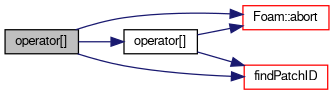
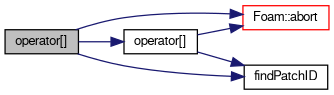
  digraph {
    rankdir=LR
    node [color=black fontname=FreeSans fontsize=10 shape=record]
    edge [color=midnightblue fontname=FreeSans fontsize=10 labelfontname=FreeSans labelfontsize=10 style=solid]
    n1 [fillcolor=grey75 fontcolor=black height=0.2 label="operator[]" style=filled width=0.4]
    n2 [color=red height=0.2 label="Foam::abort" width=0.4]
-   n3 [color=red height=0.2 label=findPatchID width=0.4]
+   n3 [height=0.2 label=findPatchID width=0.4]
    n4 [height=0.2 label="operator[]" width=0.4]
    n1 -> n2
    n1 -> n3
    n1 -> n4
    n4 -> n2
    n4 -> n3
  }
